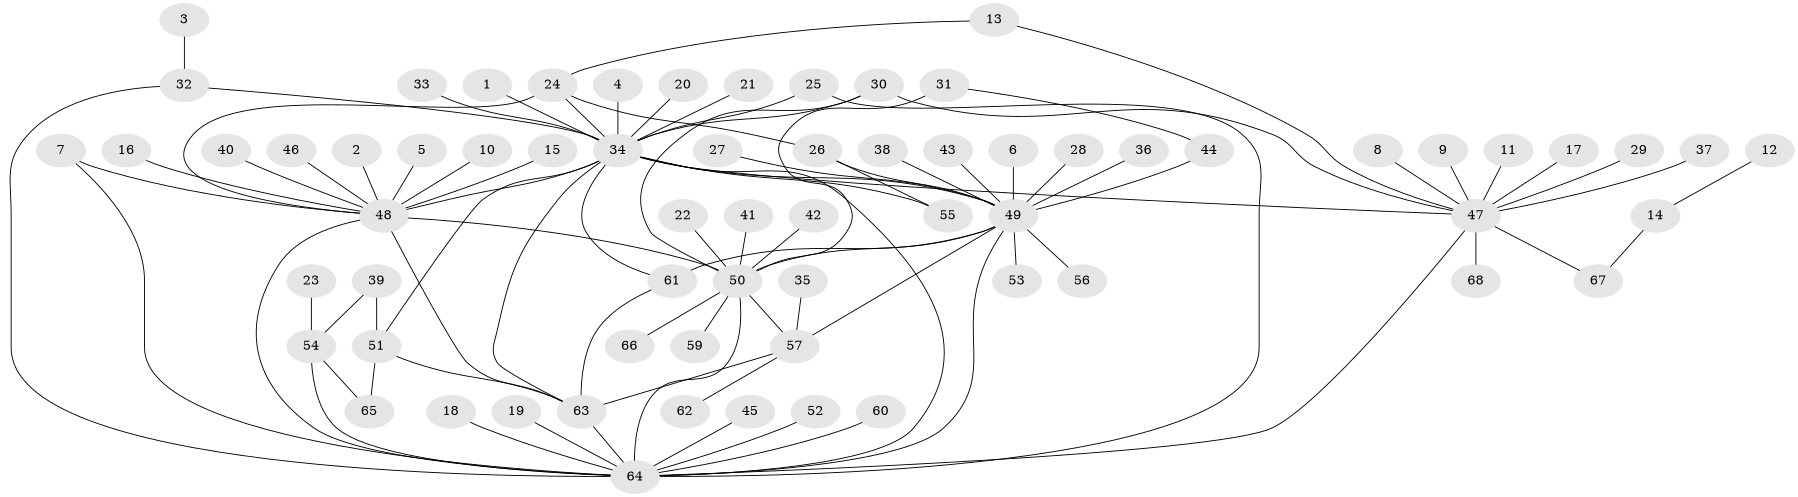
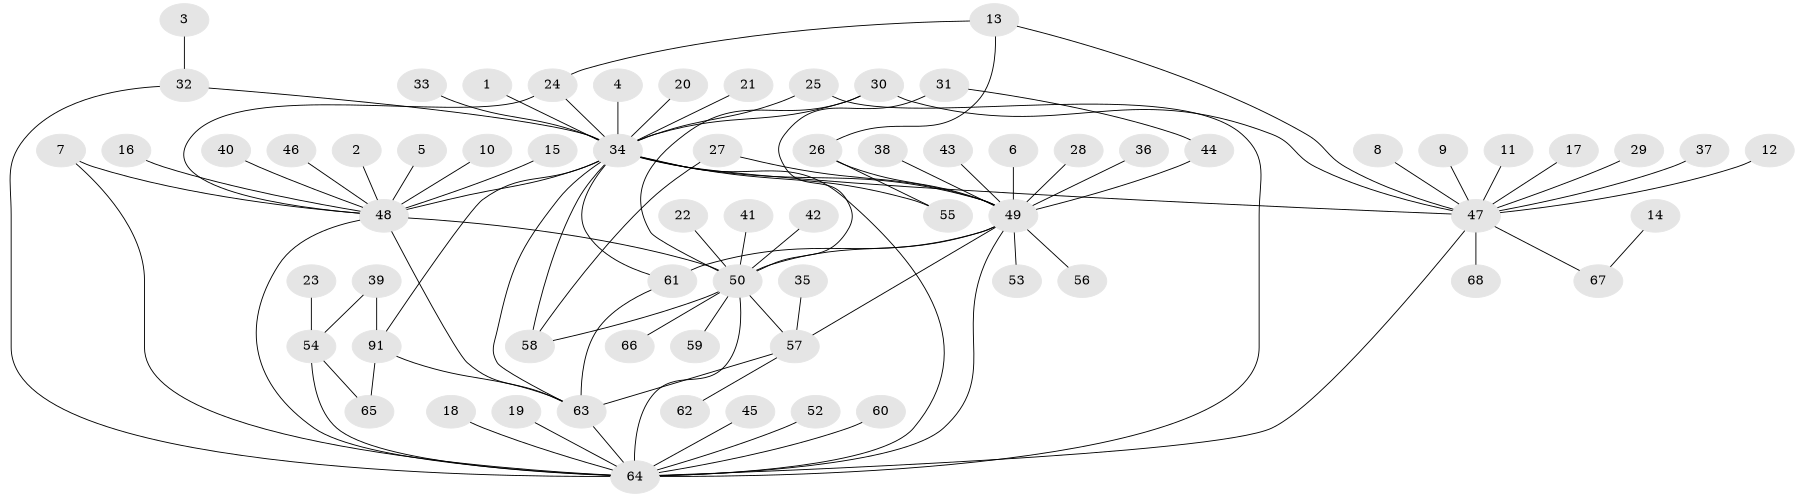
  graph {
    node [color=gray90 style=filled]
    edge [weight=1.0]
    1
    34
    48
    49
    64
    47
    55
-   51
+   58
+   51 [label=91]
    61
    63
    2
    50
    3
    32
    4
    5
    6
    57
    53
    56
    7
    8
    67
    68
    9
    10
    11
    12
    13
    24
    26
    14
    15
    16
    17
    18
    19
    20
    21
    22
    59
    66
    23
    54
    65
    25
    27
    28
    29
    30
    31
    44
    33
    35
    62
    36
    37
    38
    39
    40
    41
    42
    43
    45
    46
    52
    60
    1 -- 34
    34 -- 48 [weight=2.0]
    34 -- 49
    34 -- 64
    34 -- 47
    34 -- 55
+   34 -- 58
    34 -- 51
    34 -- 61 [weight=2.0]
    34 -- 63
    48 -- 64 [weight=2.0]
    48 -- 63
    48 -- 50 [weight=2.0]
    49 -- 64
    49 -- 61
    49 -- 50
    49 -- 57
    49 -- 53
    49 -- 56
    47 -- 64
    47 -- 67
    47 -- 68
    51 -- 63
    51 -- 65
    61 -- 63
    63 -- 64
    2 -- 48
    50 -- 64 [weight=2.0]
+   50 -- 58
    50 -- 57
    50 -- 59
    50 -- 66
    3 -- 32
    32 -- 34
    32 -- 64
    4 -- 34
    5 -- 48
    6 -- 49
    57 -- 63
    57 -- 62
    7 -- 48
    7 -- 64
    8 -- 47
    9 -- 47
    10 -- 48
    11 -- 47
-   12 -- 14
+   12 -- 47
    13 -- 47
    13 -- 24
-   24 -- 26
+   13 -- 26
    24 -- 34
    24 -- 48
    26 -- 49
    26 -- 55
    14 -- 67
    15 -- 48
    16 -- 48
    17 -- 47
    18 -- 64
    19 -- 64
    20 -- 34
    21 -- 34
    22 -- 50
    23 -- 54
    54 -- 64
    54 -- 65
    25 -- 34
    25 -- 64
    27 -- 49
+   27 -- 58
    28 -- 49
    29 -- 47
    30 -- 34
    30 -- 47
    30 -- 50
    31 -- 50
    31 -- 44
    44 -- 49
    33 -- 34
    35 -- 57
    36 -- 49
    37 -- 47
    38 -- 49
    39 -- 51
    39 -- 54
    40 -- 48
    41 -- 50
    42 -- 50
    43 -- 49
    45 -- 64
    46 -- 48
    52 -- 64
    60 -- 64
  }
